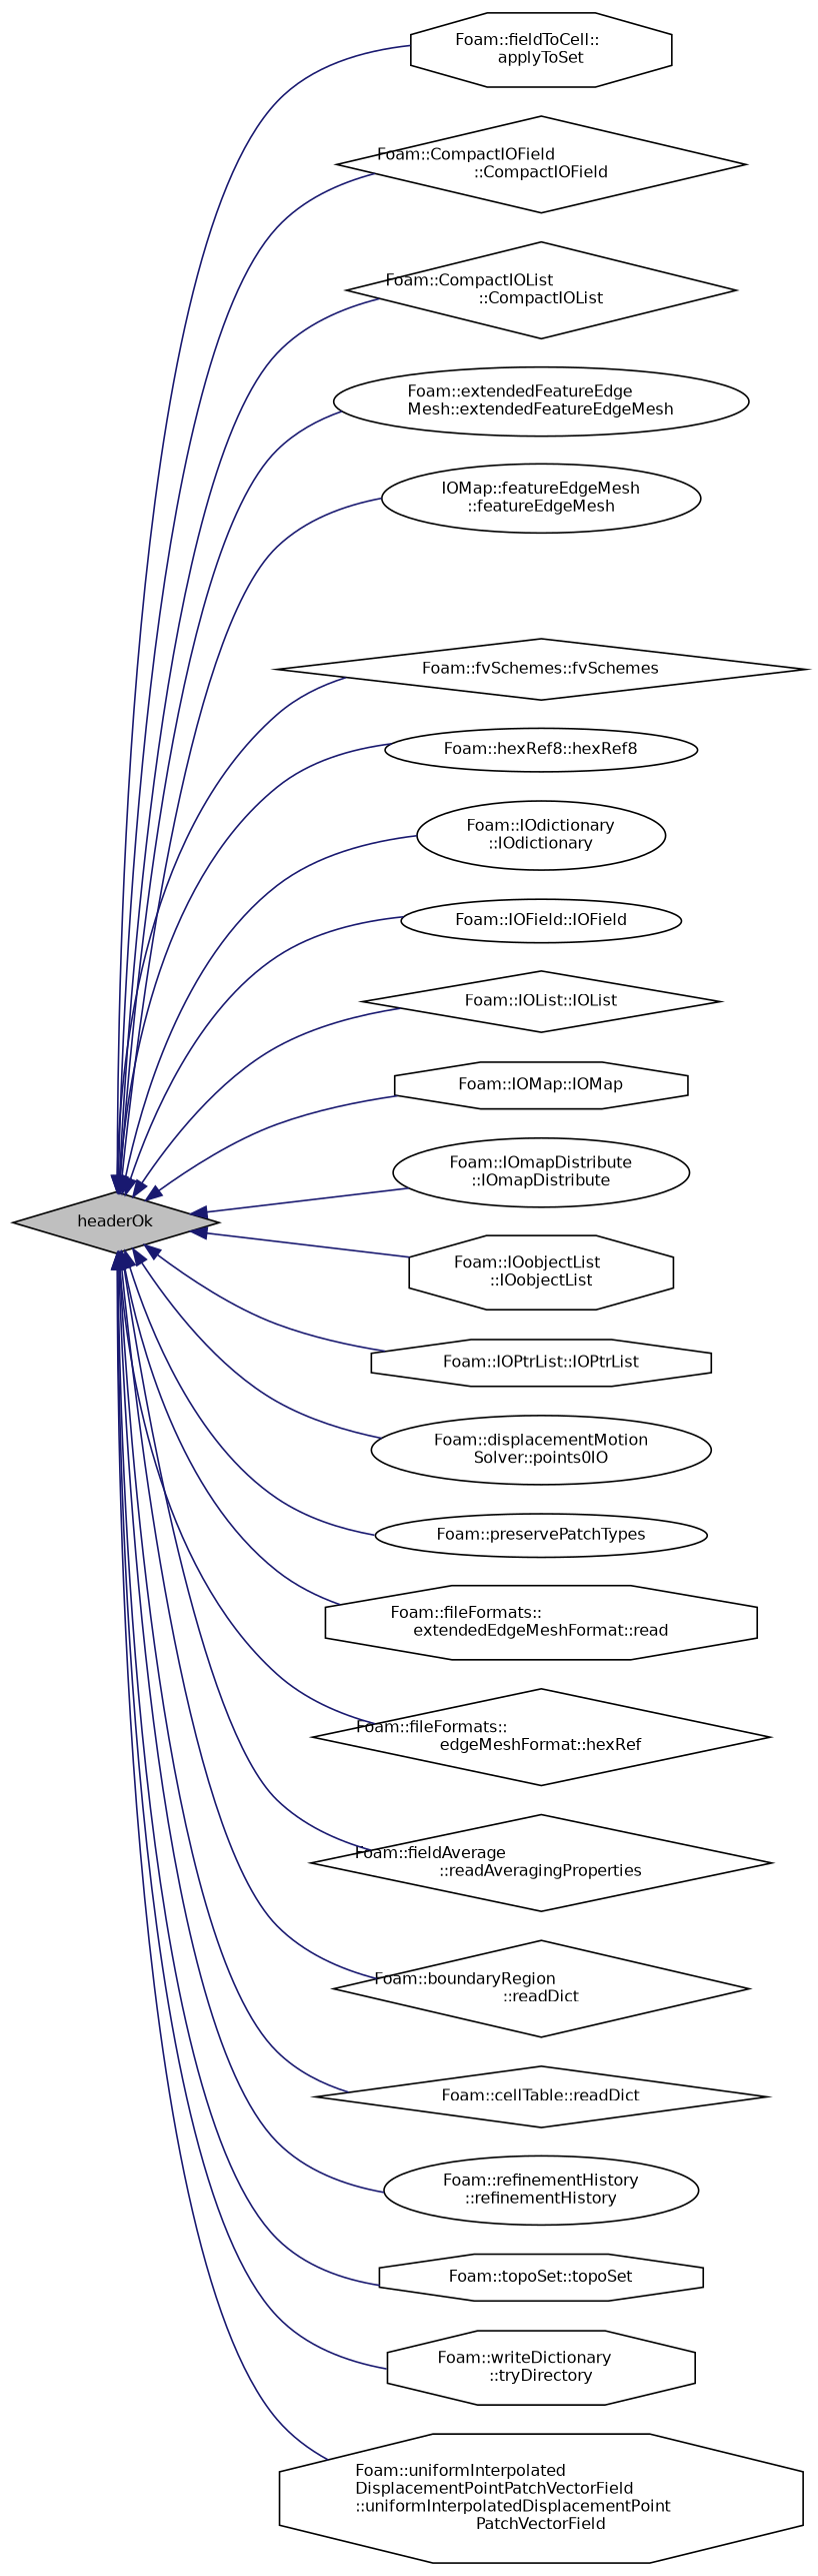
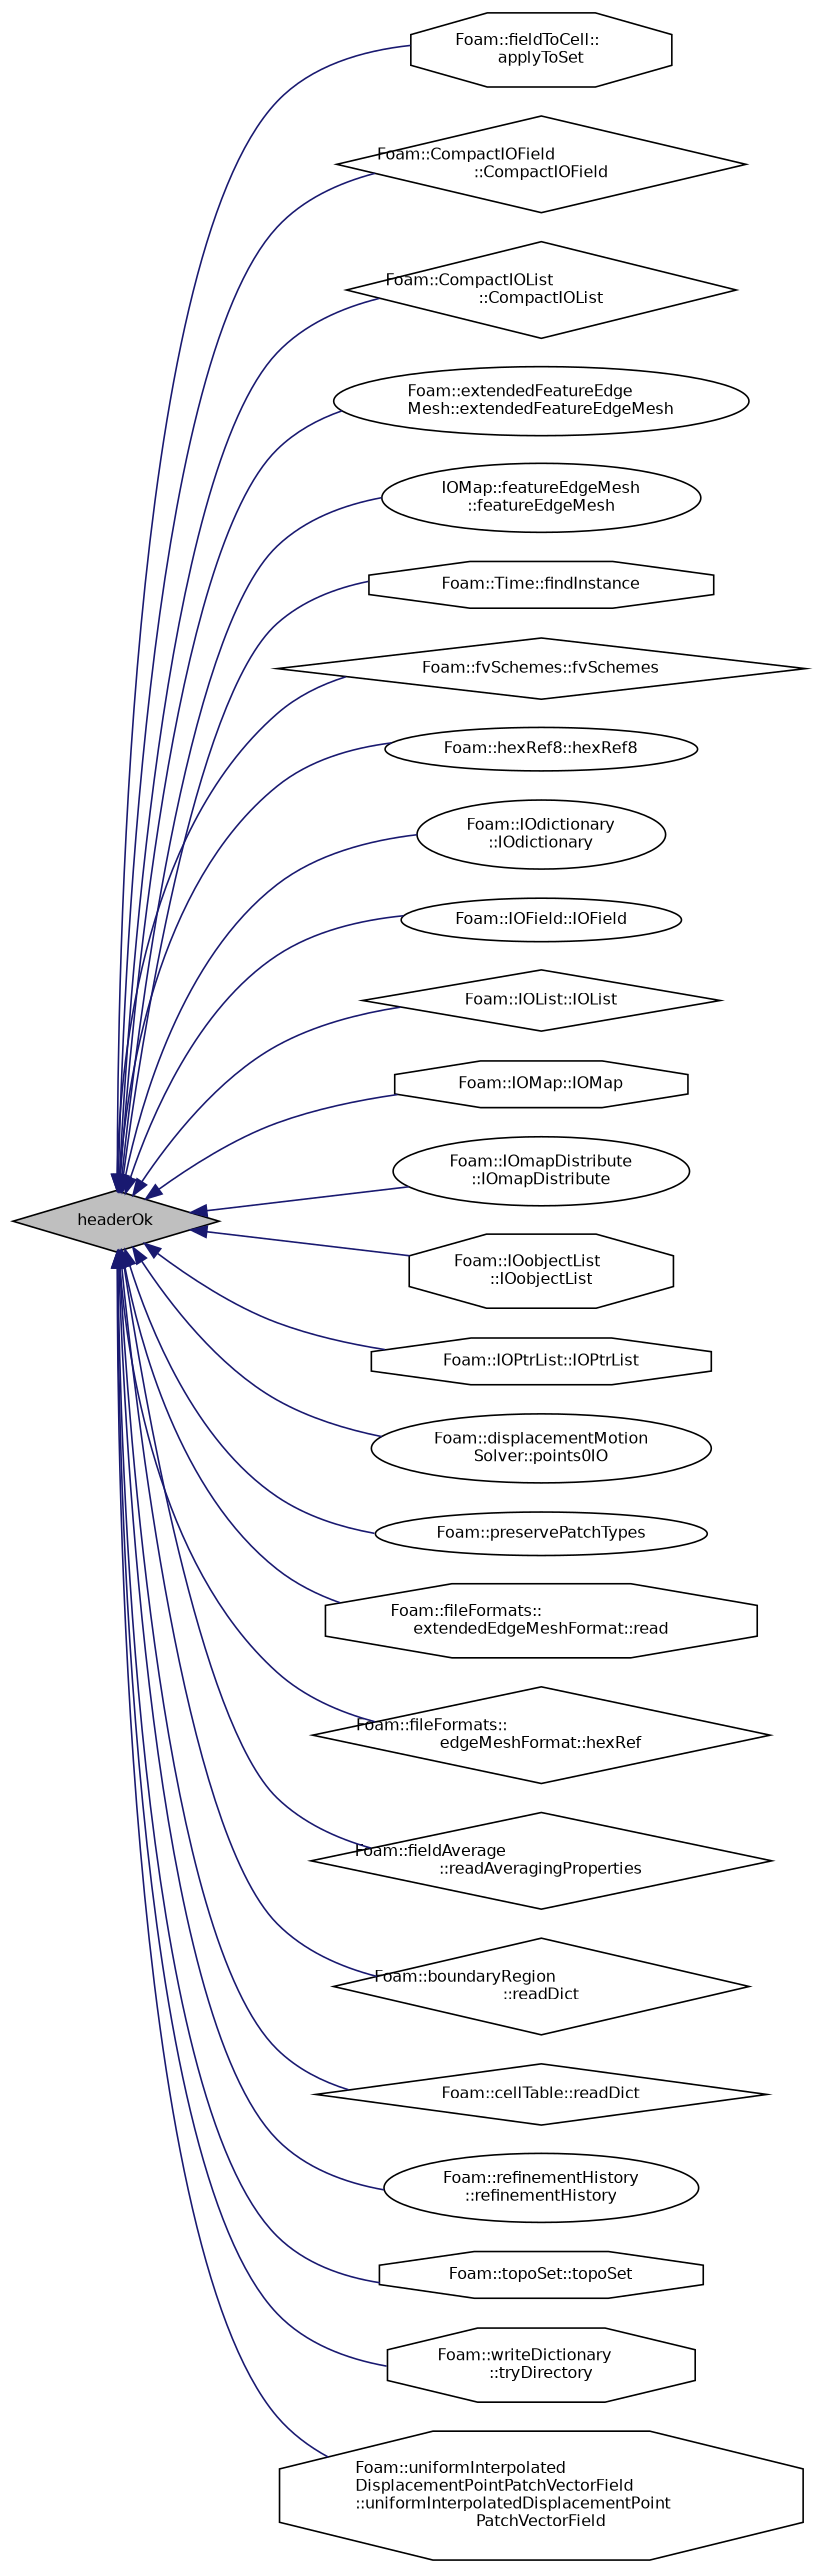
  digraph {
    rankdir=LR
    node [color=black fontname=Helvetica fontsize=10 shape=diamond]
    edge [color=midnightblue dir=back fontname=Helvetica fontsize=10 labelfontname=Helvetica labelfontsize=10 style=solid]
    n1 [fillcolor=grey75 fontcolor=black height=0.2 label=headerOk style=filled width=0.4]
    n2 [height=0.2 label="Foam::fieldToCell::\lapplyToSet" shape=octagon width=0.4]
    n3 [height=0.2 label="Foam::CompactIOField\l::CompactIOField" width=0.4]
    n4 [height=0.2 label="Foam::CompactIOList\l::CompactIOList" width=0.4]
    n5 [height=0.2 label="Foam::extendedFeatureEdge\lMesh::extendedFeatureEdgeMesh" shape=ellipse width=0.4]
    n6 [height=0.2 label="IOMap::featureEdgeMesh\l::featureEdgeMesh" shape=ellipse width=0.4]
+   n7 [height=0.2 label="Foam::Time::findInstance" shape=octagon width=0.4]
    n8 [height=0.2 label="Foam::fvSchemes::fvSchemes" width=0.4]
    n9 [height=0.2 label="Foam::hexRef8::hexRef8" shape=ellipse width=0.4]
    n10 [height=0.2 label="Foam::IOdictionary\l::IOdictionary" shape=ellipse width=0.4]
    n11 [height=0.2 label="Foam::IOField::IOField" shape=ellipse width=0.4]
    n12 [height=0.2 label="Foam::IOList::IOList" width=0.4]
    n13 [height=0.2 label="Foam::IOMap::IOMap" shape=octagon width=0.4]
    n14 [height=0.2 label="Foam::IOmapDistribute\l::IOmapDistribute" shape=ellipse width=0.4]
    n15 [height=0.2 label="Foam::IOobjectList\l::IOobjectList" shape=octagon width=0.4]
    n16 [height=0.2 label="Foam::IOPtrList::IOPtrList" shape=octagon width=0.4]
    n17 [height=0.2 label="Foam::displacementMotion\lSolver::points0IO" shape=ellipse width=0.4]
    n18 [height=0.2 label="Foam::preservePatchTypes" shape=ellipse width=0.4]
    n19 [height=0.2 label="Foam::fileFormats::\lextendedEdgeMeshFormat::read" shape=octagon width=0.4]
    n20 [height=0.2 label="Foam::fileFormats::\ledgeMeshFormat::hexRef" width=0.4]
    n21 [height=0.2 label="Foam::fieldAverage\l::readAveragingProperties" width=0.4]
    n22 [height=0.2 label="Foam::boundaryRegion\l::readDict" width=0.4]
    n23 [height=0.2 label="Foam::cellTable::readDict" width=0.4]
    n24 [height=0.2 label="Foam::refinementHistory\l::refinementHistory" shape=ellipse width=0.4]
    n25 [height=0.2 label="Foam::topoSet::topoSet" shape=octagon width=0.4]
    n26 [height=0.2 label="Foam::writeDictionary\l::tryDirectory" shape=octagon width=0.4]
    n27 [height=0.2 label="Foam::uniformInterpolated\lDisplacementPointPatchVectorField\l::uniformInterpolatedDisplacementPoint\lPatchVectorField" shape=octagon width=0.4]
    n1 -> n2
    n1 -> n3
    n1 -> n4
    n1 -> n5
    n1 -> n6
+   n1 -> n7
    n1 -> n8
    n1 -> n9
    n1 -> n10
    n1 -> n11
    n1 -> n12
    n1 -> n13
    n1 -> n14
    n1 -> n15
    n1 -> n16
    n1 -> n17
    n1 -> n18
    n1 -> n19
    n1 -> n20
    n1 -> n21
    n1 -> n22
    n1 -> n23
    n1 -> n24
    n1 -> n25
    n1 -> n26
    n1 -> n27
  }
